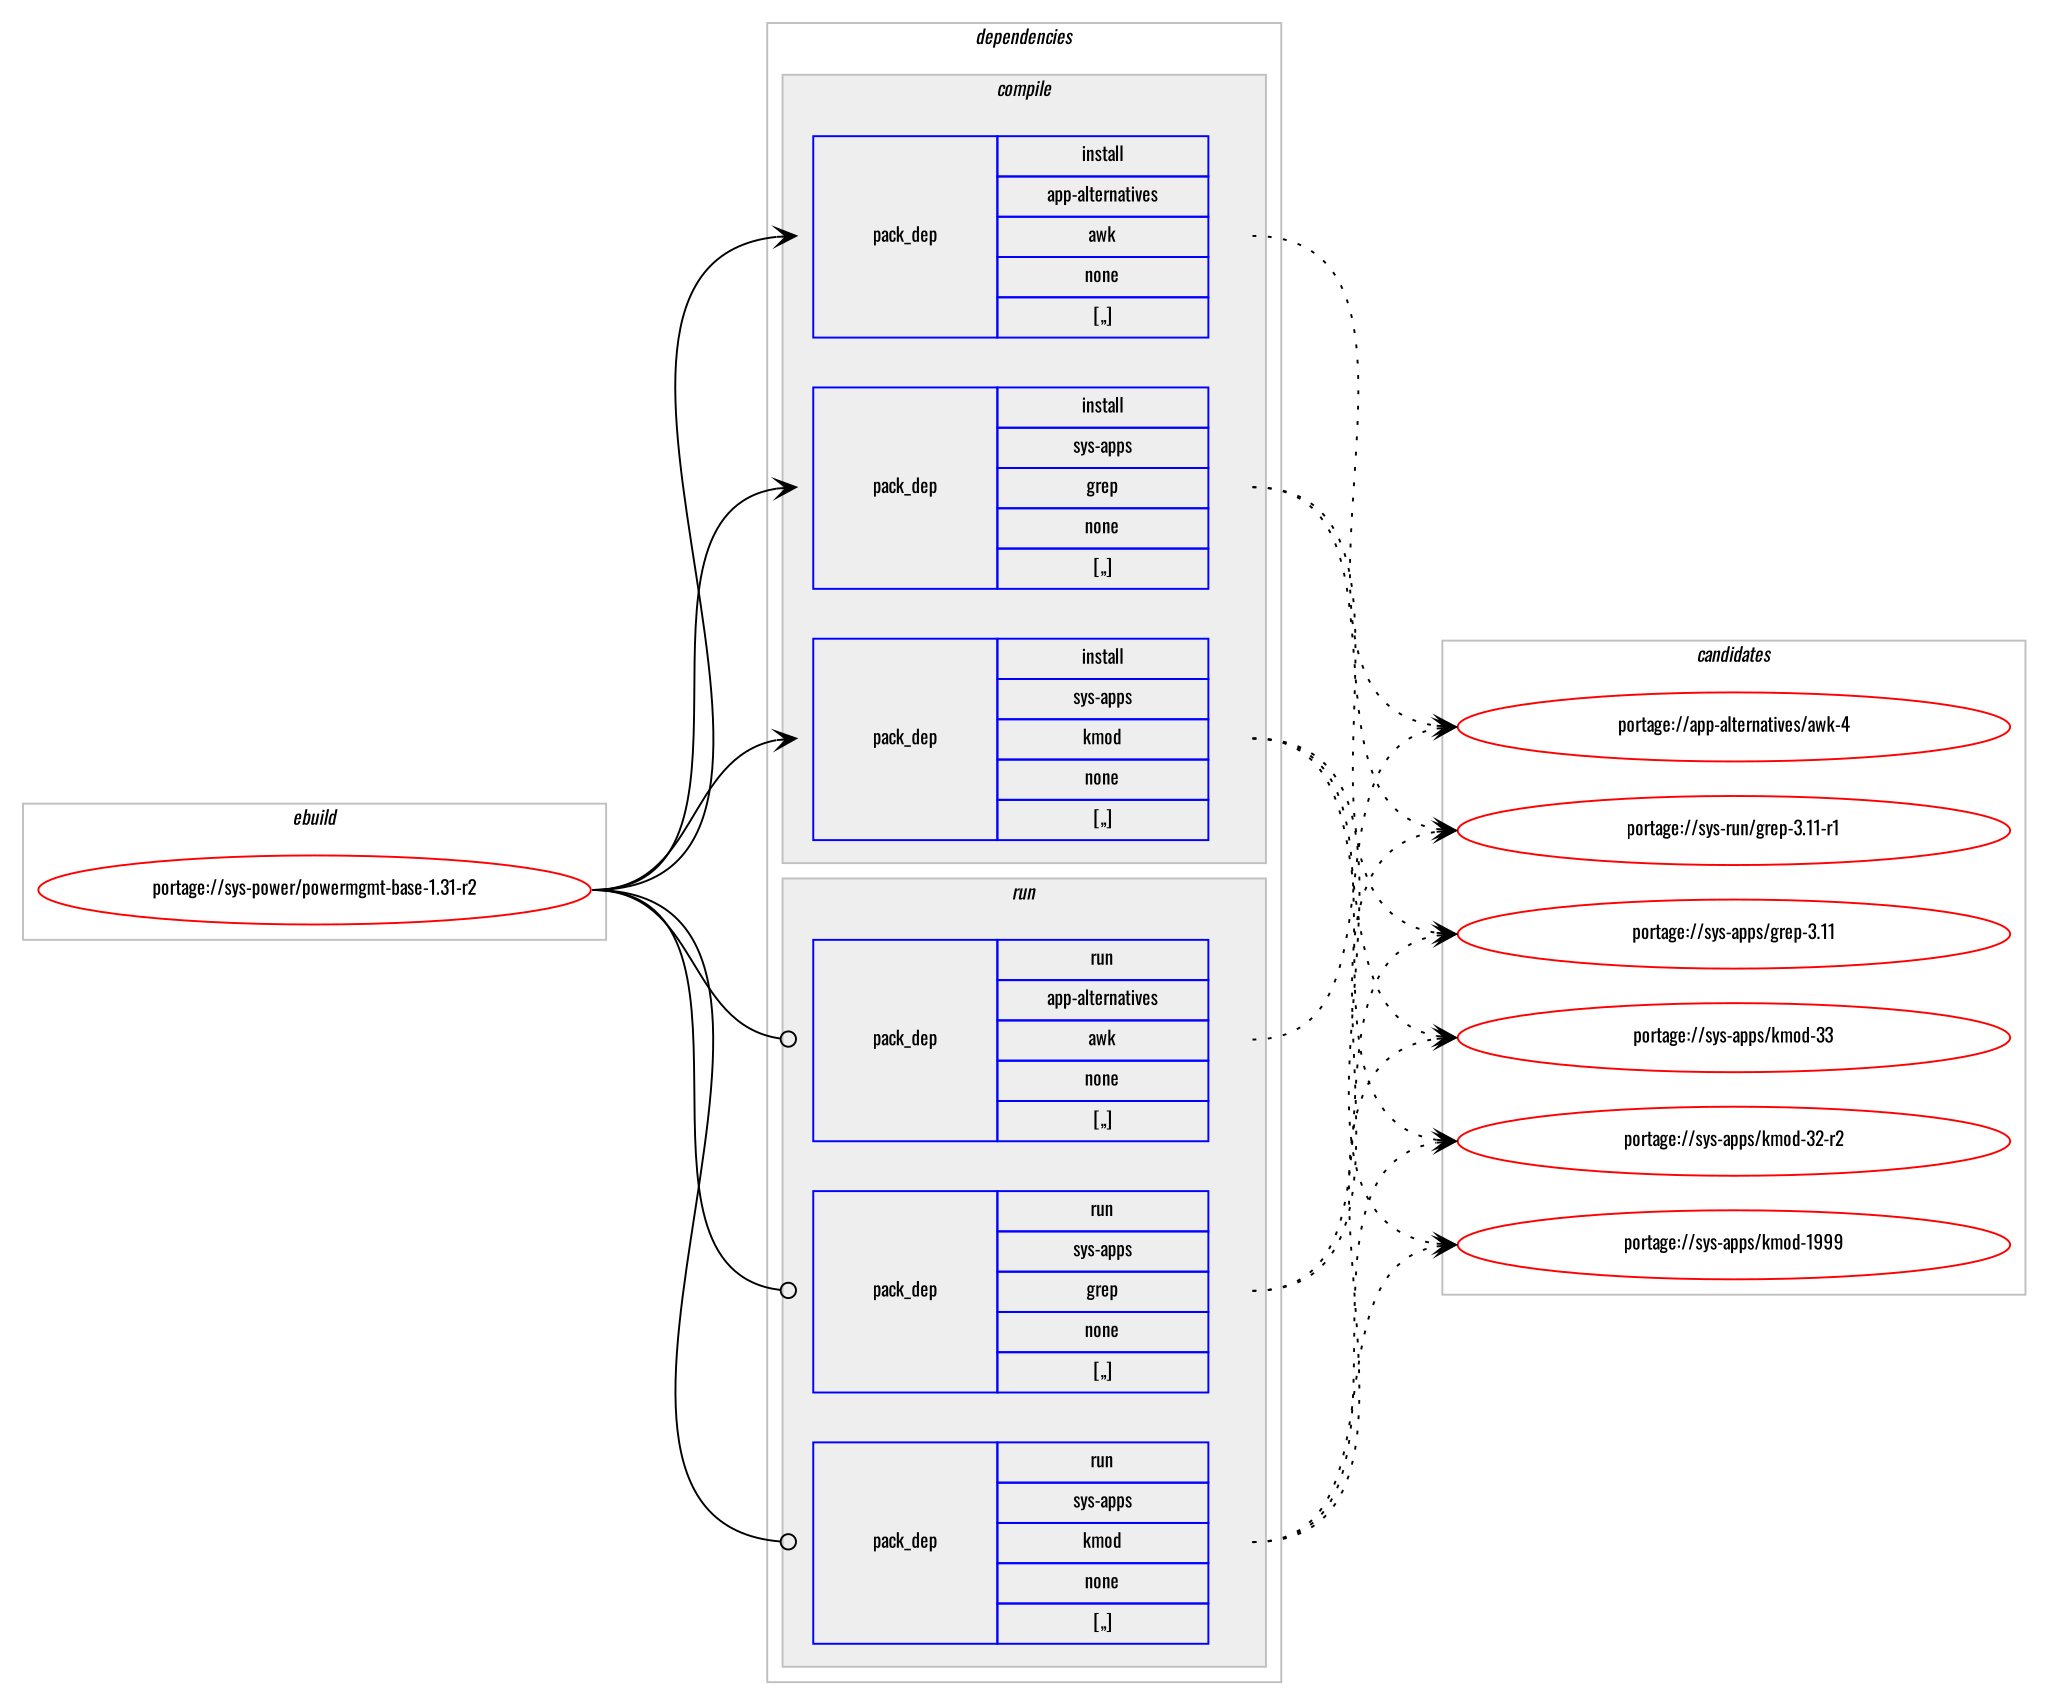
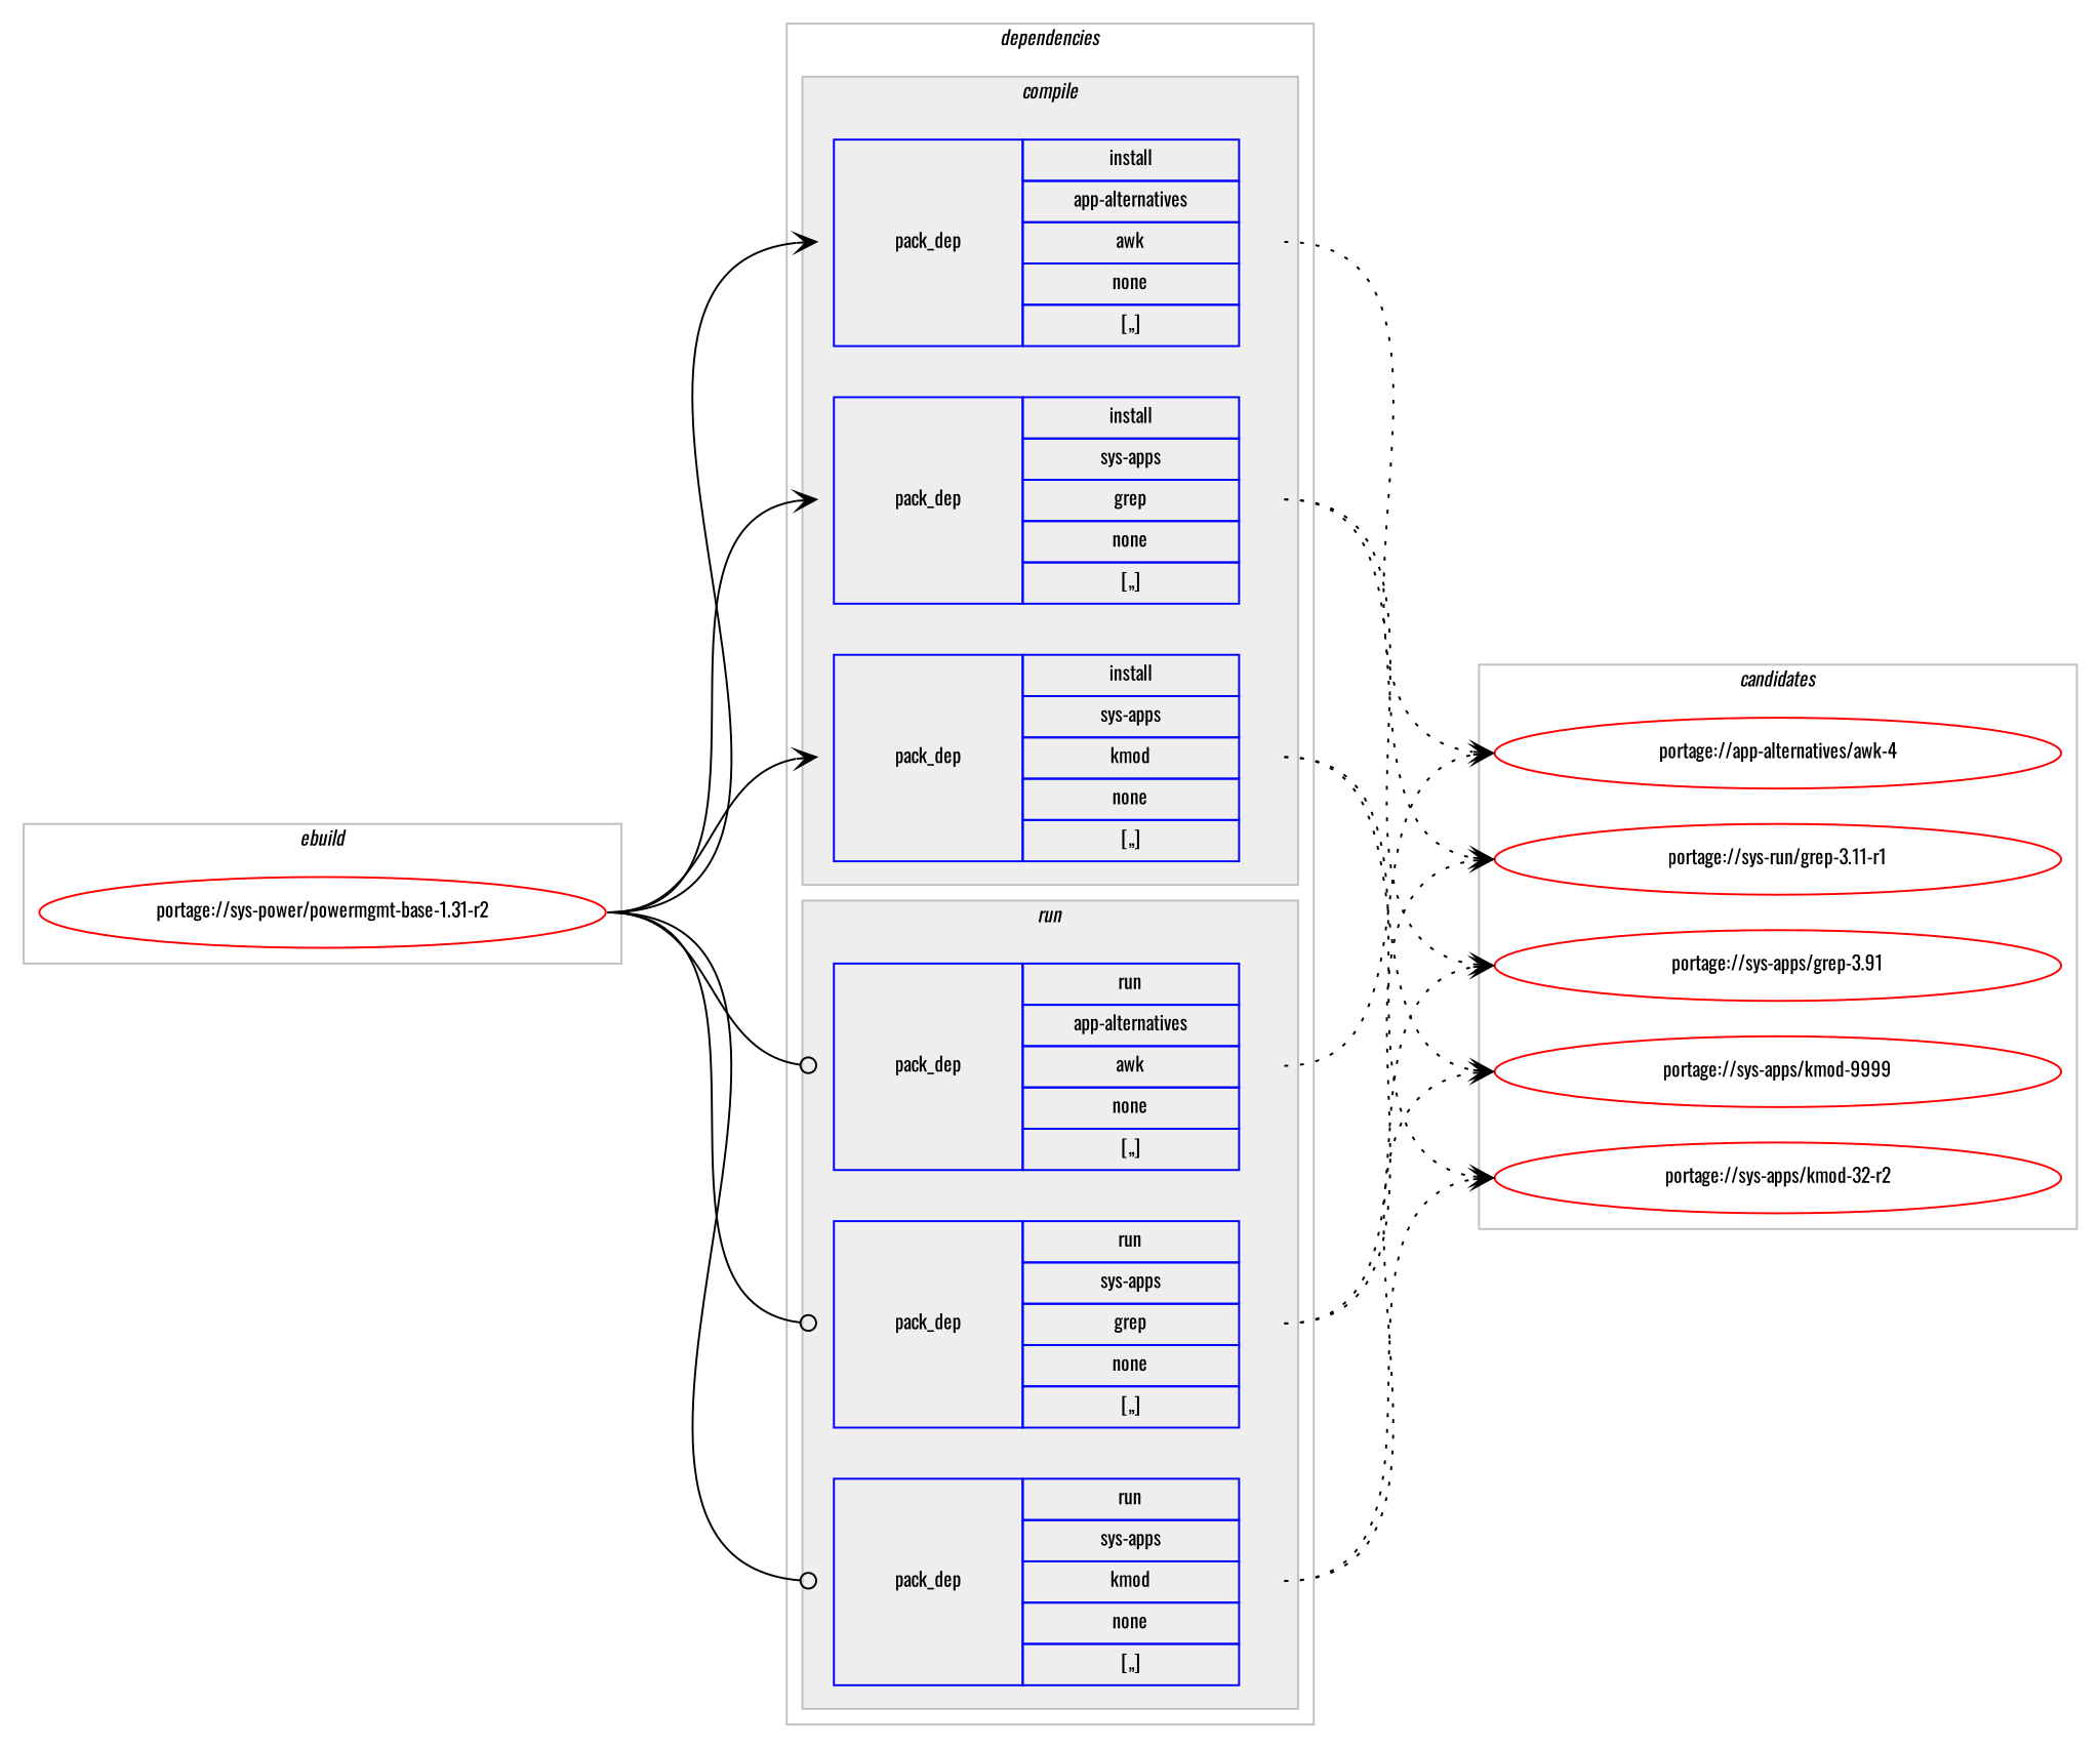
  digraph {
    compound=true
    concentrate=true
    fontname=Oswald
    fontsize=10
    newrank=true
    rankdir=LR
    ranksep=1.5
    node [color=red fontname=Oswald fontsize=10]
    edge [arrowhead=vee fontname=Oswald headport=w style=dotted tailport=e weight=100]
    n1 [label="portage://sys-power/powermgmt-base-1.31-r2" width=4]
    n2 [color=blue label=<<TABLE BORDER="0" CELLBORDER="1" CELLSPACING="0" CELLPADDING="4" WIDTH="220"><TR><TD ROWSPAN="6" CELLPADDING="30">pack_dep</TD></TR><TR><TD WIDTH="110">install</TD></TR><TR><TD>app-alternatives</TD></TR><TR><TD>awk</TD></TR><TR><TD>none</TD></TR><TR><TD>[,,]</TD></TR></TABLE>> shape=none]
    n3 [color=blue label=<<TABLE BORDER="0" CELLBORDER="1" CELLSPACING="0" CELLPADDING="4" WIDTH="220"><TR><TD ROWSPAN="6" CELLPADDING="30">pack_dep</TD></TR><TR><TD WIDTH="110">install</TD></TR><TR><TD>sys-apps</TD></TR><TR><TD>grep</TD></TR><TR><TD>none</TD></TR><TR><TD>[,,]</TD></TR></TABLE>> shape=none]
    n4 [color=blue label=<<TABLE BORDER="0" CELLBORDER="1" CELLSPACING="0" CELLPADDING="4" WIDTH="220"><TR><TD ROWSPAN="6" CELLPADDING="30">pack_dep</TD></TR><TR><TD WIDTH="110">install</TD></TR><TR><TD>sys-apps</TD></TR><TR><TD>kmod</TD></TR><TR><TD>none</TD></TR><TR><TD>[,,]</TD></TR></TABLE>> shape=none]
    n5 [color=blue label=<<TABLE BORDER="0" CELLBORDER="1" CELLSPACING="0" CELLPADDING="4" WIDTH="220"><TR><TD ROWSPAN="6" CELLPADDING="30">pack_dep</TD></TR><TR><TD WIDTH="110">run</TD></TR><TR><TD>app-alternatives</TD></TR><TR><TD>awk</TD></TR><TR><TD>none</TD></TR><TR><TD>[,,]</TD></TR></TABLE>> shape=none]
    n6 [color=blue label=<<TABLE BORDER="0" CELLBORDER="1" CELLSPACING="0" CELLPADDING="4" WIDTH="220"><TR><TD ROWSPAN="6" CELLPADDING="30">pack_dep</TD></TR><TR><TD WIDTH="110">run</TD></TR><TR><TD>sys-apps</TD></TR><TR><TD>grep</TD></TR><TR><TD>none</TD></TR><TR><TD>[,,]</TD></TR></TABLE>> shape=none]
    n7 [color=blue label=<<TABLE BORDER="0" CELLBORDER="1" CELLSPACING="0" CELLPADDING="4" WIDTH="220"><TR><TD ROWSPAN="6" CELLPADDING="30">pack_dep</TD></TR><TR><TD WIDTH="110">run</TD></TR><TR><TD>sys-apps</TD></TR><TR><TD>kmod</TD></TR><TR><TD>none</TD></TR><TR><TD>[,,]</TD></TR></TABLE>> shape=none]
    n8 [label="portage://app-alternatives/awk-4" width=4]
    n9 [label="portage://sys-run/grep-3.11-r1" width=4]
-   n10 [label="portage://sys-apps/grep-3.11" width=4]
-   n11 [label="portage://sys-apps/kmod-1999" width=4]
-   n12 [label="portage://sys-apps/kmod-33" width=4]
+   n10 [label="portage://sys-apps/grep-3.91" width=4]
+   n11 [label="portage://sys-apps/kmod-9999" width=4]
    n13 [label="portage://sys-apps/kmod-32-r2" width=4]
    subgraph cluster_1 {
      color=gray
      label=<<i>ebuild</i>>
      n1
    }
    subgraph cluster_2 {
      color=gray
      label=<<i>dependencies</i>>
      subgraph cluster_3 {
        color=gray
        fillcolor="#eeeeee"
        label=<<i>compile</i>>
        style=filled
        subgraph sub_4 {
          color=gray
          fillcolor="#eeeeee"
          label=<<i>compile</i>>
          style=filled
          n2
        }
        subgraph sub_5 {
          color=gray
          fillcolor="#eeeeee"
          label=<<i>compile</i>>
          style=filled
          n3
        }
        subgraph sub_6 {
          color=gray
          fillcolor="#eeeeee"
          label=<<i>compile</i>>
          style=filled
          n4
        }
      }
      subgraph cluster_7 {
        color=gray
        fillcolor="#eeeeee"
        label=<<i>compile and run</i>>
        style=filled
      }
      subgraph cluster_8 {
        color=gray
        fillcolor="#eeeeee"
        label=<<i>run</i>>
        style=filled
        subgraph sub_9 {
          color=gray
          fillcolor="#eeeeee"
          label=<<i>run</i>>
          style=filled
          n5
        }
        subgraph sub_10 {
          color=gray
          fillcolor="#eeeeee"
          label=<<i>run</i>>
          style=filled
          n6
        }
        subgraph sub_11 {
          color=gray
          fillcolor="#eeeeee"
          label=<<i>run</i>>
          style=filled
          n7
        }
      }
    }
    subgraph cluster_12 {
      color=gray
      label=<<i>candidates</i>>
      rank=same
      subgraph sub_13 {
        color=black
        label=<<i>candidates</i>>
        nodesep=1
        rank=same
        n8
      }
      subgraph sub_14 {
        color=black
        label=<<i>candidates</i>>
        nodesep=1
        rank=same
        n9
        n10
      }
      subgraph sub_15 {
        color=black
        label=<<i>candidates</i>>
        nodesep=1
        rank=same
        n11
-       n12
        n13
      }
      subgraph sub_16 {
        color=black
        label=<<i>candidates</i>>
        nodesep=1
        rank=same
        n8
      }
      subgraph sub_17 {
        color=black
        label=<<i>candidates</i>>
        nodesep=1
        rank=same
        n9
        n10
      }
      subgraph sub_18 {
        color=black
        label=<<i>candidates</i>>
        nodesep=1
        rank=same
        n11
-       n12
        n13
      }
    }
    n1 -> n2 [style=solid weight=20]
    n1 -> n3 [style=solid weight=20]
    n1 -> n4 [style=solid weight=20]
    n1 -> n5 [arrowhead=odot style=solid weight=20]
    n1 -> n6 [arrowhead=odot style=solid weight=20]
    n1 -> n7 [arrowhead=odot style=solid weight=20]
    n2 -> n8
    n3 -> n9
    n3 -> n10
    n4 -> n11
-   n4 -> n12
    n4 -> n13
    n5 -> n8
    n6 -> n9
    n6 -> n10
    n7 -> n11
-   n7 -> n12
    n7 -> n13
  }
